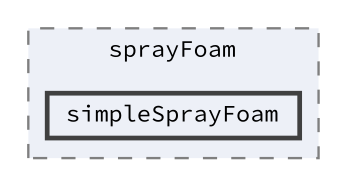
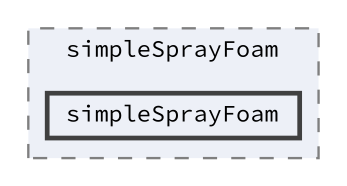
  digraph {
    compound=true
    rankdir=LR
    fontname="Source Code Pro"
    n1 [color=grey25 fillcolor="#edf0f7" fontname="Source Code Pro" fontsize=10 height=0.2 label=simpleSprayFoam shape=box style="filled,bold" width=0.4]
    subgraph cluster_1 {
      bgcolor="#edf0f7"
      fontsize=10
-     label=sprayFoam
+     label=simpleSprayFoam
      pencolor=grey50
      style="filled,dashed"
      n1
    }
  }
